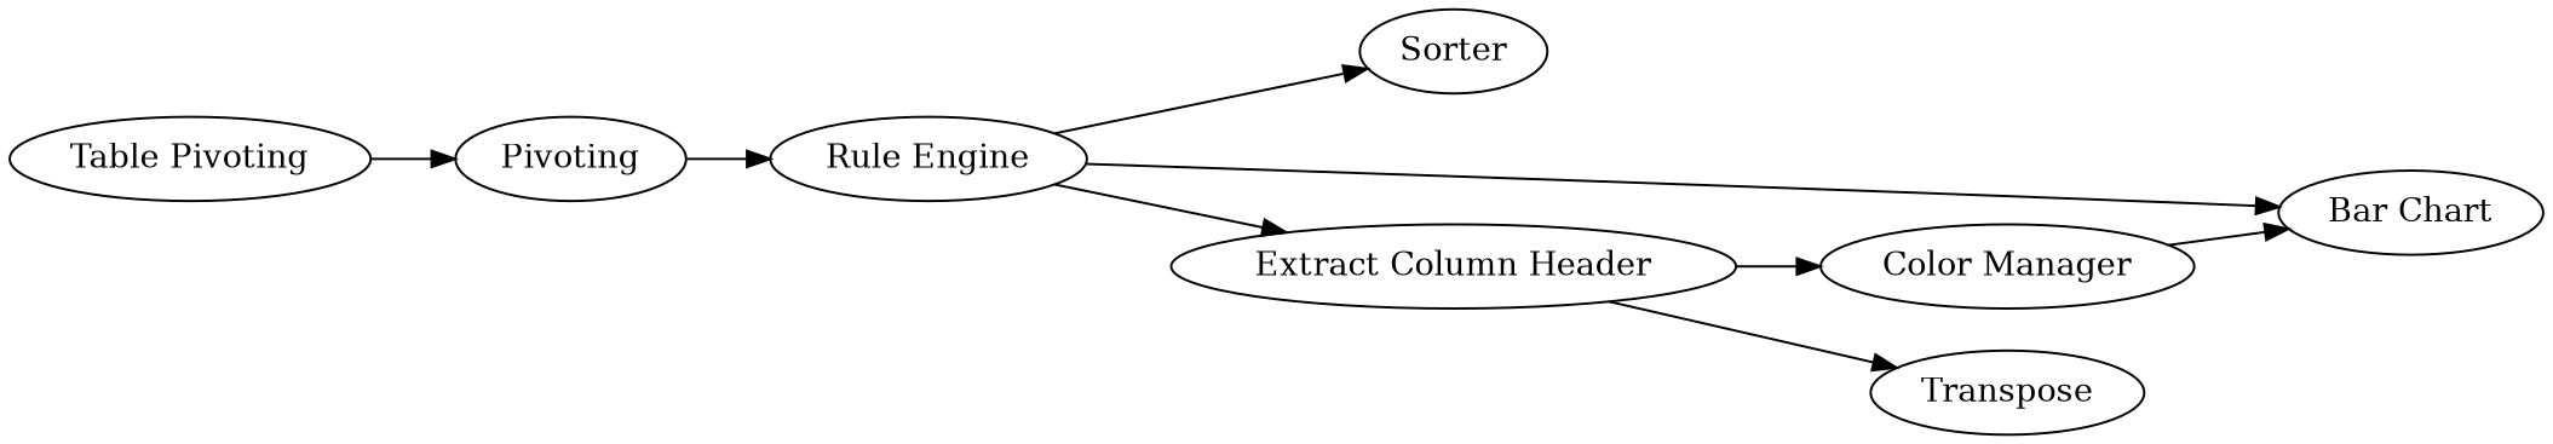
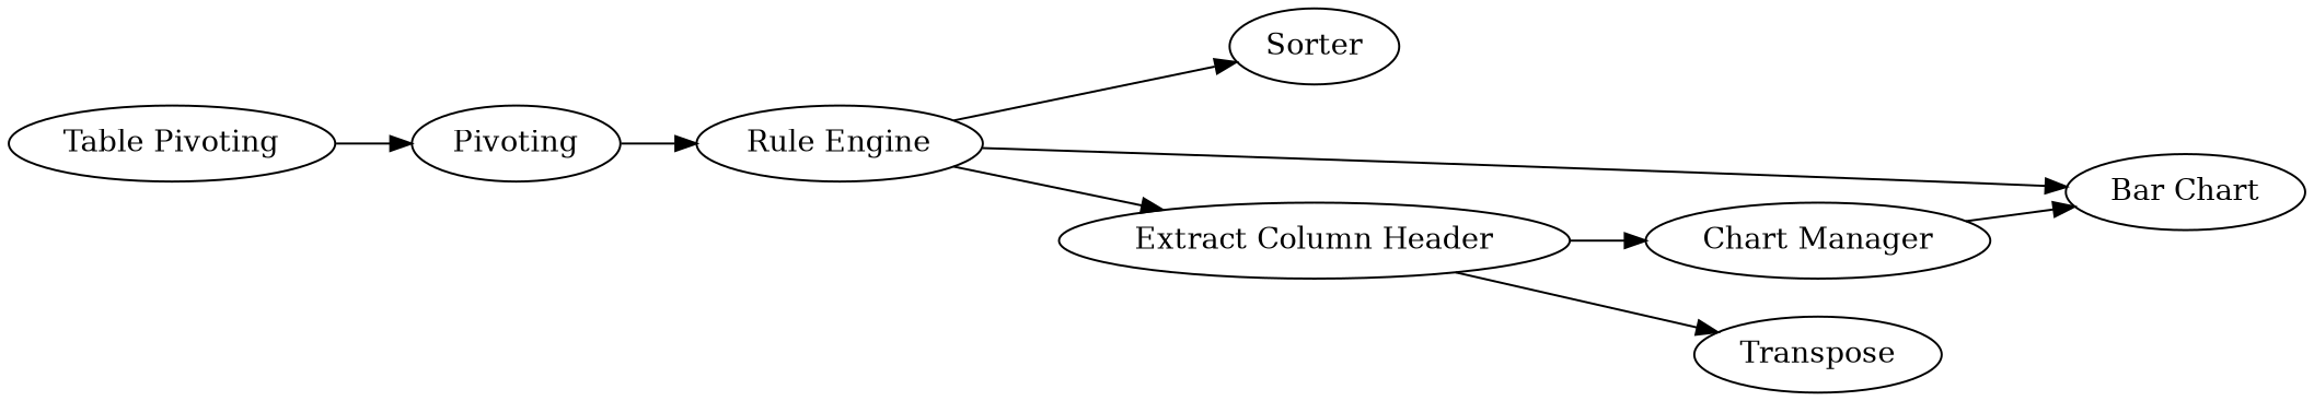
  digraph {
    rankdir=LR
    n1 [label=Pivoting]
    n2 [label="Rule Engine"]
    n3 [label=Sorter]
    n4 [label="Bar Chart"]
    n5 [label="Extract Column Header"]
-   n6 [label="Color Manager"]
+   n6 [label="Chart Manager"]
    n7 [label=Transpose]
    n8 [label="Table Pivoting"]
    n1 -> n2
    n2 -> n3
    n2 -> n4
    n2 -> n5
    n5 -> n6
    n5 -> n7
    n6 -> n4
    n8 -> n1
  }
